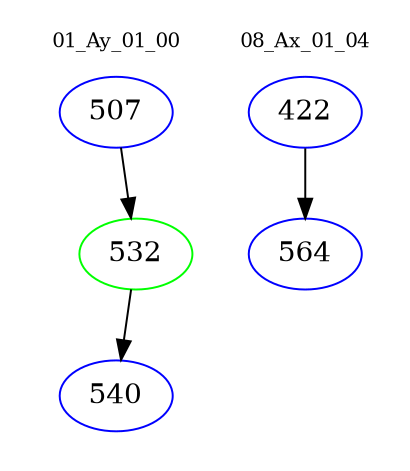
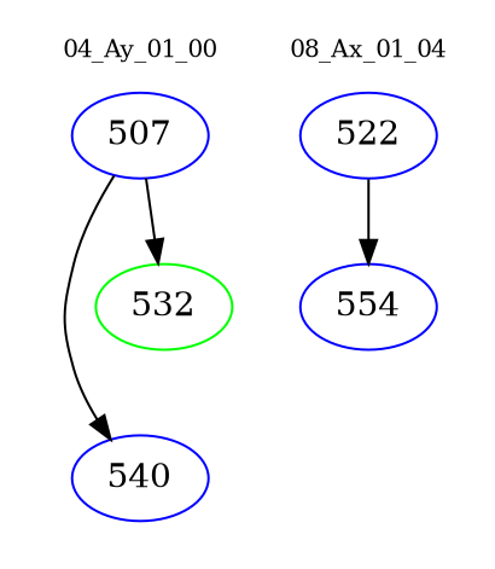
  digraph {
    node [color=blue]
    edge [color=black]
    n1 [label=507]
    n2 [label=540]
    n3 [color=green label=532]
-   n4 [label=422]
-   n5 [label=564]
+   n4 [label=522]
+   n5 [label=554]
    subgraph cluster_1 {
      color=white
      fontsize=10
-     label="01_Ay_01_00"
+     label="04_Ay_01_00"
      n1
      n2
      n3
    }
    subgraph cluster_2 {
      color=white
      fontsize=10
      label="08_Ax_01_04"
      n4
      n5
    }
-   n3 -> n2
+   n1 -> n2
    n1 -> n3
    n4 -> n5
  }
